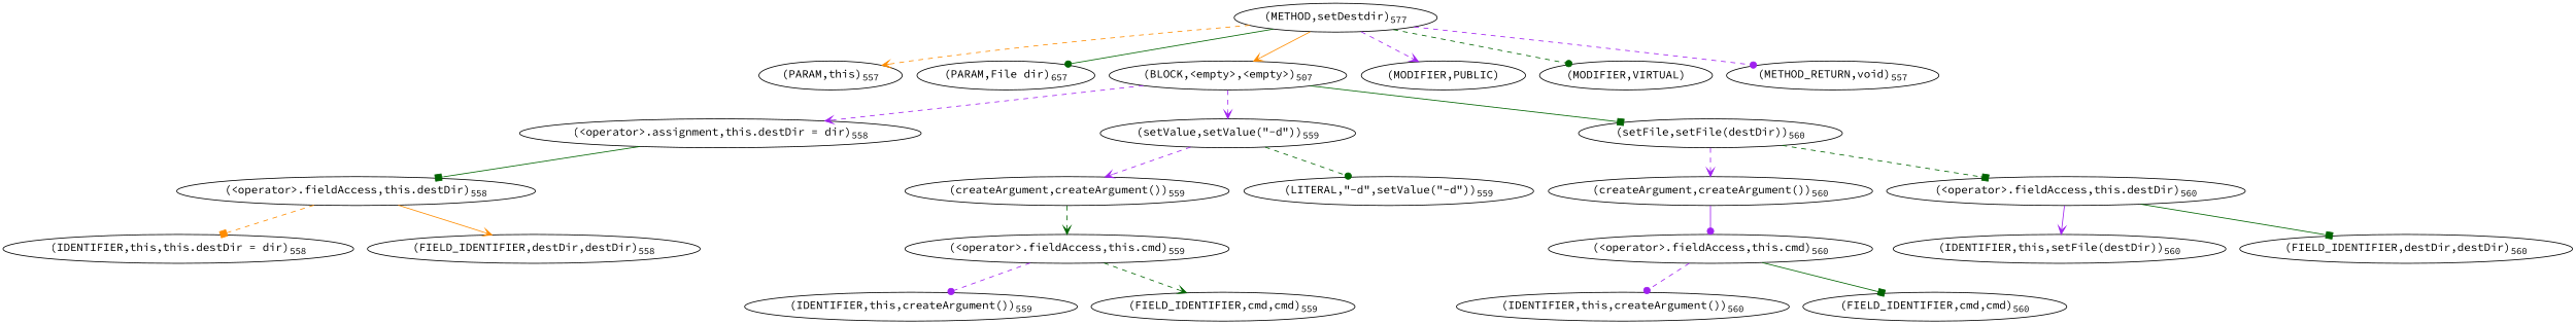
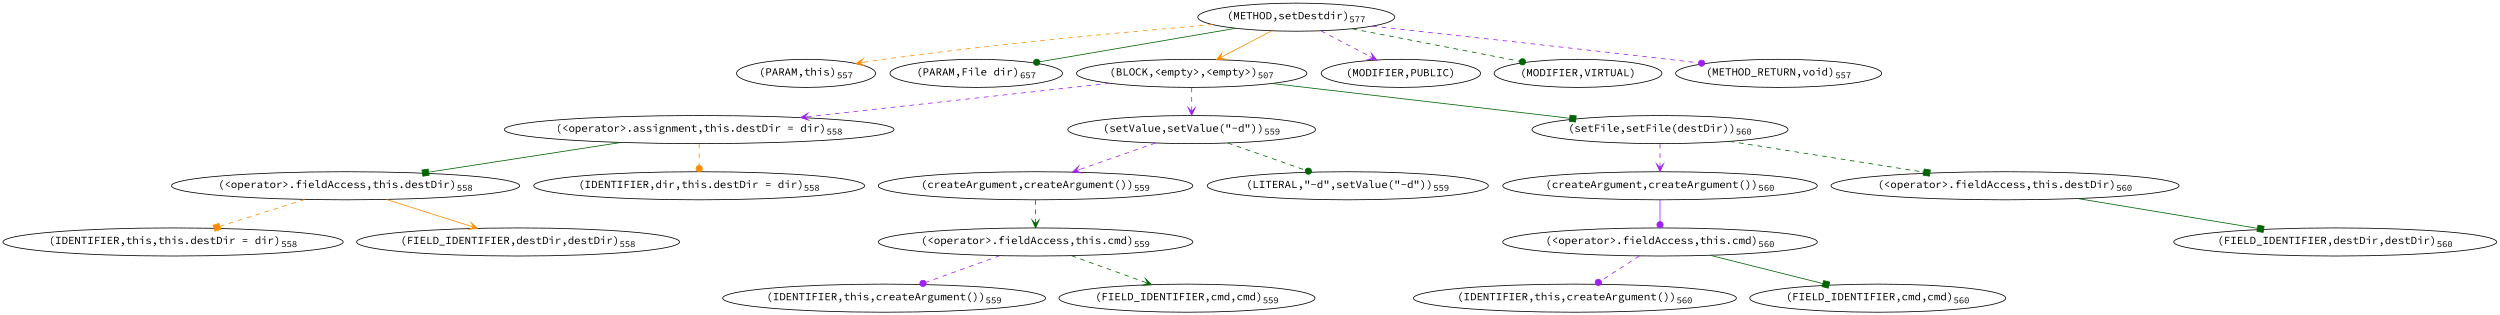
  digraph {
    fontname="Source Code Pro"
    node [fontname="Source Code Pro"]
    edge [arrowhead=vee color=darkgreen fontname="Source Code Pro" style=dashed]
    n1 [label=<(METHOD,setDestdir)<SUB>577</SUB>>]
    n2 [label=<(PARAM,this)<SUB>557</SUB>>]
    n3 [label=<(PARAM,File dir)<SUB>657</SUB>>]
    n4 [label=<(BLOCK,&lt;empty&gt;,&lt;empty&gt;)<SUB>507</SUB>>]
    n5 [label=<(MODIFIER,PUBLIC)>]
    n6 [label=<(MODIFIER,VIRTUAL)>]
    n7 [label=<(METHOD_RETURN,void)<SUB>557</SUB>>]
    n8 [label=<(&lt;operator&gt;.assignment,this.destDir = dir)<SUB>558</SUB>>]
    n9 [label=<(setValue,setValue(&quot;-d&quot;))<SUB>559</SUB>>]
    n10 [label=<(setFile,setFile(destDir))<SUB>560</SUB>>]
    n11 [label=<(&lt;operator&gt;.fieldAccess,this.destDir)<SUB>558</SUB>>]
+   n12 [label=<(IDENTIFIER,dir,this.destDir = dir)<SUB>558</SUB>>]
    n13 [label=<(createArgument,createArgument())<SUB>559</SUB>>]
    n14 [label=<(LITERAL,&quot;-d&quot;,setValue(&quot;-d&quot;))<SUB>559</SUB>>]
    n15 [label=<(createArgument,createArgument())<SUB>560</SUB>>]
    n16 [label=<(&lt;operator&gt;.fieldAccess,this.destDir)<SUB>560</SUB>>]
    n17 [label=<(IDENTIFIER,this,this.destDir = dir)<SUB>558</SUB>>]
    n18 [label=<(FIELD_IDENTIFIER,destDir,destDir)<SUB>558</SUB>>]
    n19 [label=<(&lt;operator&gt;.fieldAccess,this.cmd)<SUB>559</SUB>>]
    n20 [label=<(IDENTIFIER,this,createArgument())<SUB>559</SUB>>]
    n21 [label=<(FIELD_IDENTIFIER,cmd,cmd)<SUB>559</SUB>>]
    n22 [label=<(&lt;operator&gt;.fieldAccess,this.cmd)<SUB>560</SUB>>]
-   n23 [label=<(IDENTIFIER,this,setFile(destDir))<SUB>560</SUB>>]
    n24 [label=<(FIELD_IDENTIFIER,destDir,destDir)<SUB>560</SUB>>]
    n25 [label=<(IDENTIFIER,this,createArgument())<SUB>560</SUB>>]
    n26 [label=<(FIELD_IDENTIFIER,cmd,cmd)<SUB>560</SUB>>]
    n1 -> n2 [color=darkorange]
    n1 -> n3 [arrowhead=dot style=solid]
    n1 -> n4 [color=darkorange style=solid]
    n1 -> n5 [color=purple]
    n1 -> n6 [arrowhead=dot]
    n1 -> n7 [arrowhead=dot color=purple]
    n4 -> n8 [color=purple]
    n4 -> n9 [color=purple]
    n4 -> n10 [arrowhead=box style=solid]
    n8 -> n11 [arrowhead=box style=solid]
+   n8 -> n12 [arrowhead=dot color=darkorange]
    n9 -> n13 [color=purple]
    n9 -> n14 [arrowhead=dot]
    n10 -> n15 [color=purple]
    n10 -> n16 [arrowhead=box]
    n11 -> n17 [arrowhead=box color=darkorange]
    n11 -> n18 [color=darkorange style=solid]
    n13 -> n19
    n15 -> n22 [arrowhead=dot color=purple style=solid]
-   n16 -> n23 [color=purple style=solid]
    n16 -> n24 [arrowhead=box style=solid]
    n19 -> n20 [arrowhead=dot color=purple]
    n19 -> n21
    n22 -> n25 [arrowhead=dot color=purple]
    n22 -> n26 [arrowhead=box style=solid]
  }
